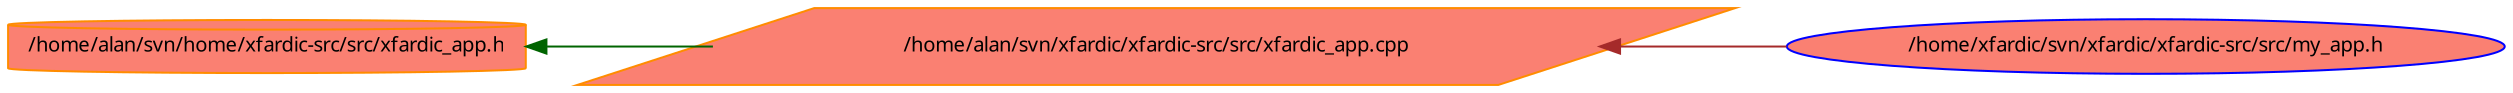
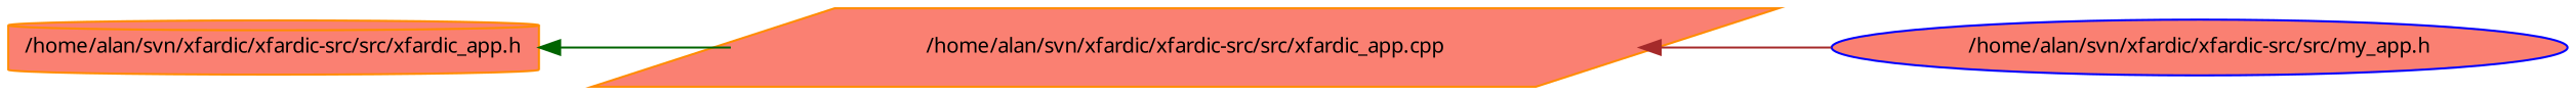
  digraph {
    rankdir=LR
    node [color=darkorange fillcolor=salmon fontname="FreeSans.ttf" fontsize=10 style=filled]
    edge [dir=back fontname="FreeSans.ttf" fontsize=10 labelfontname="FreeSans.ttf" labelfontsize=10 style=solid]
-   n1 [fontcolor=black height=0.2 label="/home/alan/svn/home/xfardic-src/src/xfardic_app.h" shape=cylinder width=0.4]
+   n1 [fontcolor=black height=0.2 label="/home/alan/svn/xfardic/xfardic-src/src/xfardic_app.h" shape=cylinder width=0.4]
    n2 [height=0.2 label="/home/alan/svn/xfardic/xfardic-src/src/xfardic_app.cpp" shape=parallelogram width=0.4]
-   n3 [color=blue height=0.2 label="/home/xfardic/svn/xfardic/xfardic-src/src/my_app.h" shape=ellipse width=0.4]
+   n3 [color=blue height=0.2 label="/home/alan/svn/xfardic/xfardic-src/src/my_app.h" shape=ellipse width=0.4]
    n1 -> n2 [color=darkgreen]
    n2 -> n3 [color=brown]
  }
